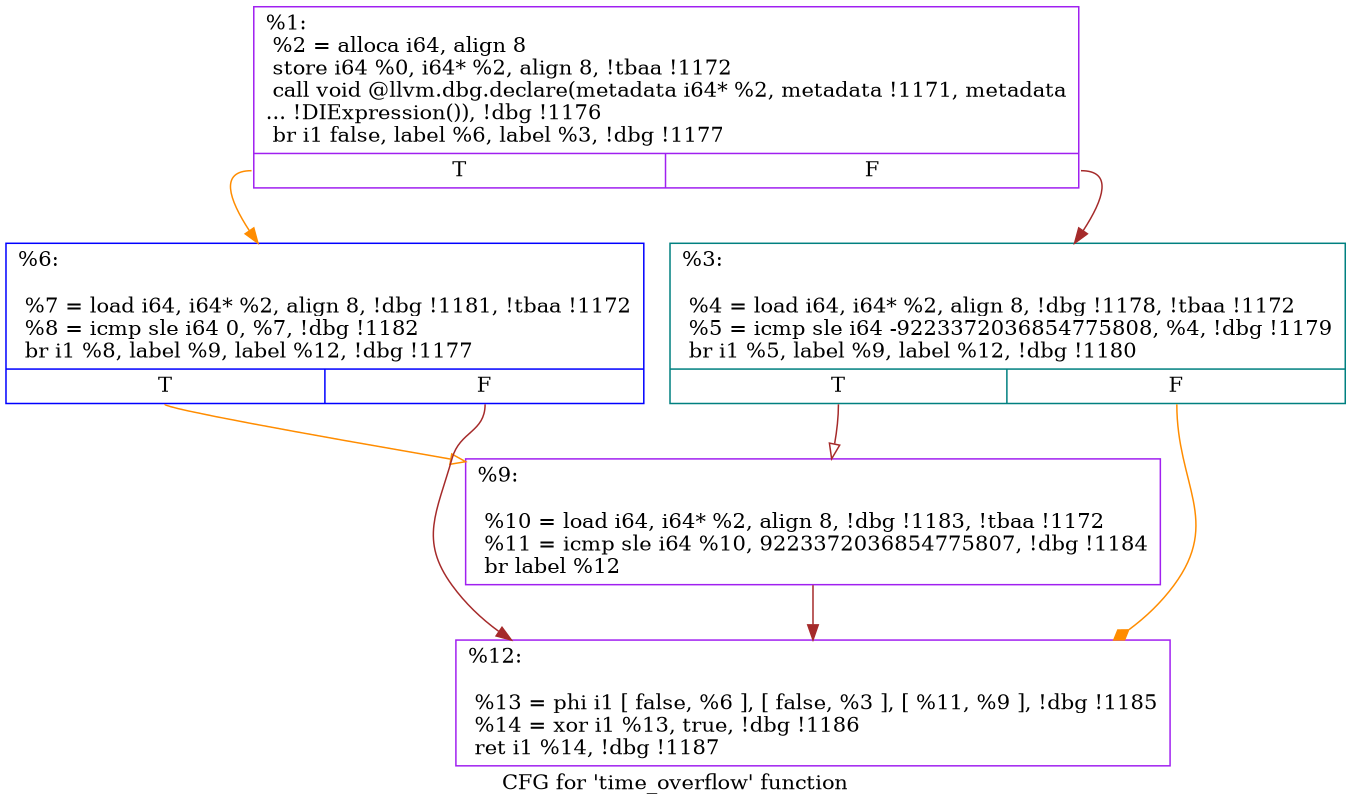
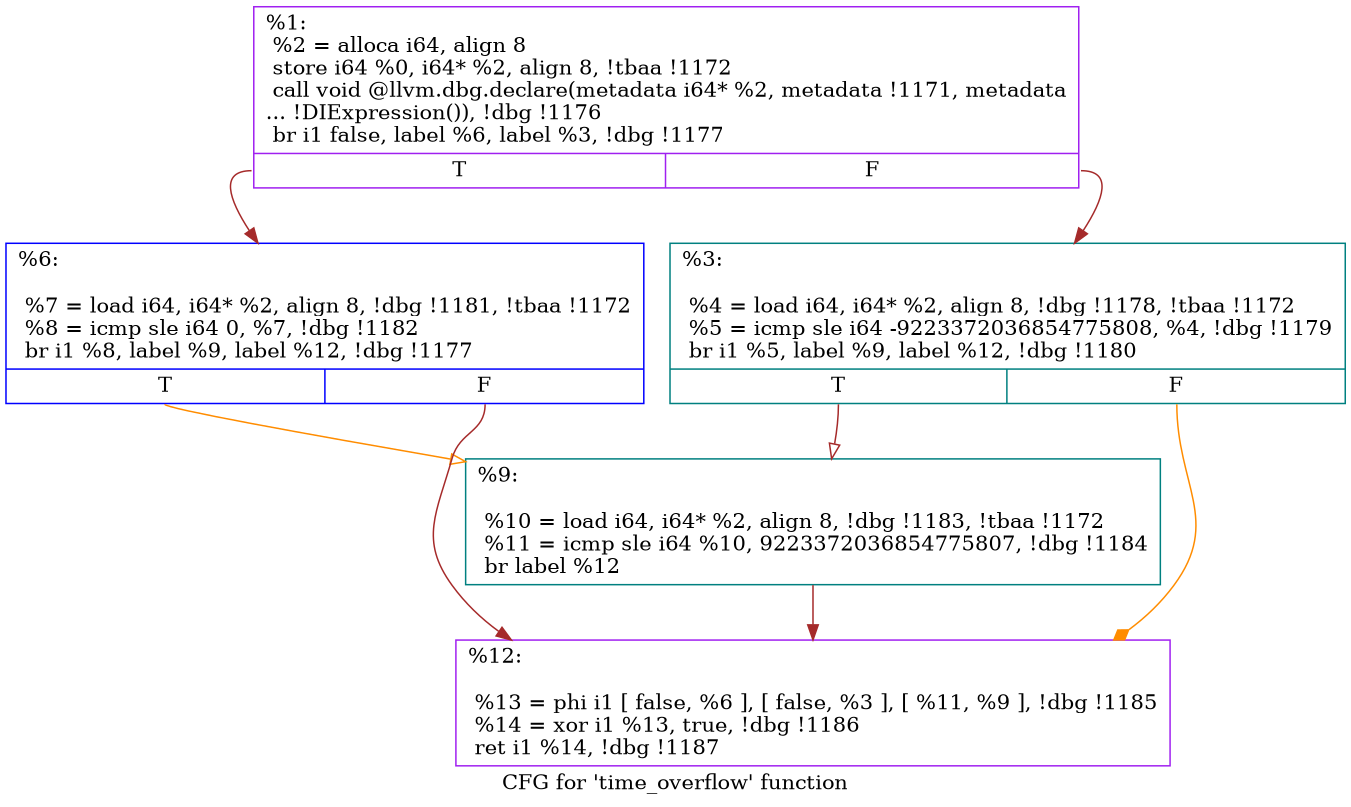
  digraph {
    label="CFG for 'time_overflow' function"
    node [color=purple shape=record]
    edge [arrowhead=normal color=brown tailport=s0]
    n1 [label="{%1:\l  %2 = alloca i64, align 8\l  store i64 %0, i64* %2, align 8, !tbaa !1172\l  call void @llvm.dbg.declare(metadata i64* %2, metadata !1171, metadata\l... !DIExpression()), !dbg !1176\l  br i1 false, label %6, label %3, !dbg !1177\l|{<s0>T|<s1>F}}"]
    n2 [color=blue label="{%6:\l\l  %7 = load i64, i64* %2, align 8, !dbg !1181, !tbaa !1172\l  %8 = icmp sle i64 0, %7, !dbg !1182\l  br i1 %8, label %9, label %12, !dbg !1177\l|{<s0>T|<s1>F}}"]
    n3 [color=teal label="{%3:\l\l  %4 = load i64, i64* %2, align 8, !dbg !1178, !tbaa !1172\l  %5 = icmp sle i64 -9223372036854775808, %4, !dbg !1179\l  br i1 %5, label %9, label %12, !dbg !1180\l|{<s0>T|<s1>F}}"]
-   n4 [label="{%9:\l\l  %10 = load i64, i64* %2, align 8, !dbg !1183, !tbaa !1172\l  %11 = icmp sle i64 %10, 9223372036854775807, !dbg !1184\l  br label %12\l}"]
+   n4 [color=teal label="{%9:\l\l  %10 = load i64, i64* %2, align 8, !dbg !1183, !tbaa !1172\l  %11 = icmp sle i64 %10, 9223372036854775807, !dbg !1184\l  br label %12\l}"]
    n5 [label="{%12:\l\l  %13 = phi i1 [ false, %6 ], [ false, %3 ], [ %11, %9 ], !dbg !1185\l  %14 = xor i1 %13, true, !dbg !1186\l  ret i1 %14, !dbg !1187\l}"]
-   n1 -> n2 [color=darkorange]
+   n1 -> n2
    n1 -> n3 [tailport=s1]
    n2 -> n4 [arrowhead=onormal color=darkorange]
    n2 -> n5 [tailport=s1]
    n3 -> n4 [arrowhead=onormal]
    n3 -> n5 [arrowhead=diamond color=darkorange tailport=s1]
    n4 -> n5
  }
